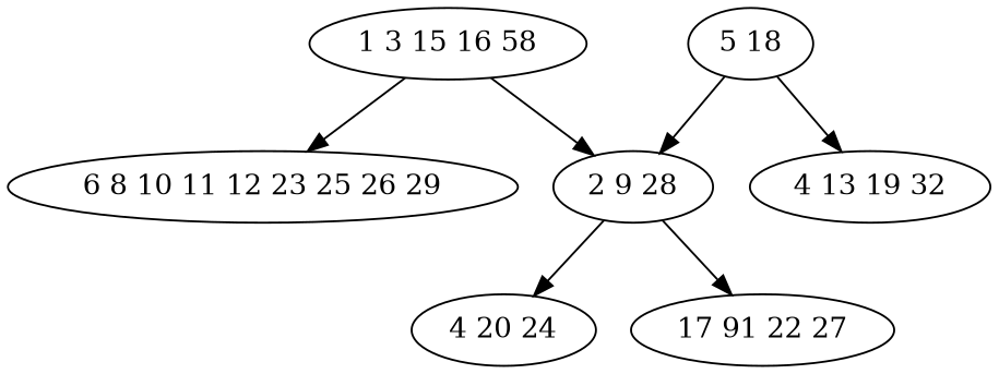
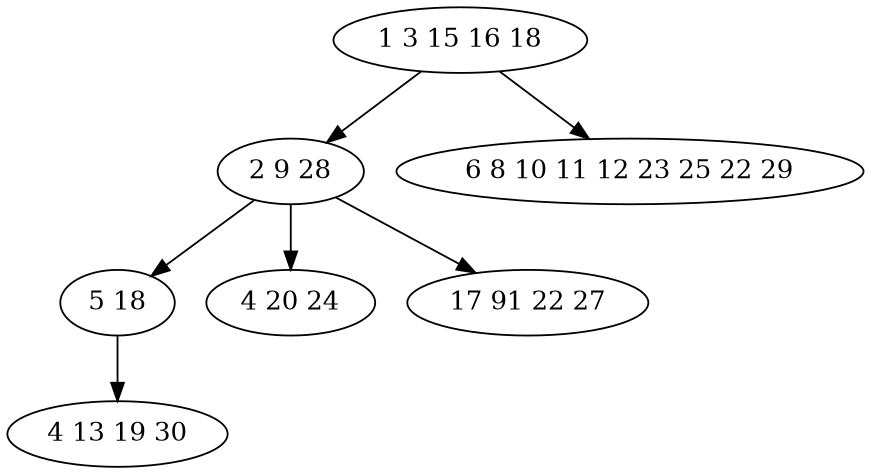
  digraph {
-   n1 [label="1 3 15 16 58"]
+   n1 [label="1 3 15 16 18"]
    n2 [label="2 9 28"]
-   n3 [label="6 8 10 11 12 23 25 26 29"]
+   n3 [label="6 8 10 11 12 23 25 22 29"]
    n4 [label="5 18"]
    n5 [label="4 20 24"]
    n6 [label="17 91 22 27"]
-   n7 [label="4 13 19 32"]
+   n7 [label="4 13 19 30"]
    n1 -> n2
    n1 -> n3
-   n4 -> n2
+   n2 -> n4
    n2 -> n5
    n2 -> n6
    n4 -> n7
  }
